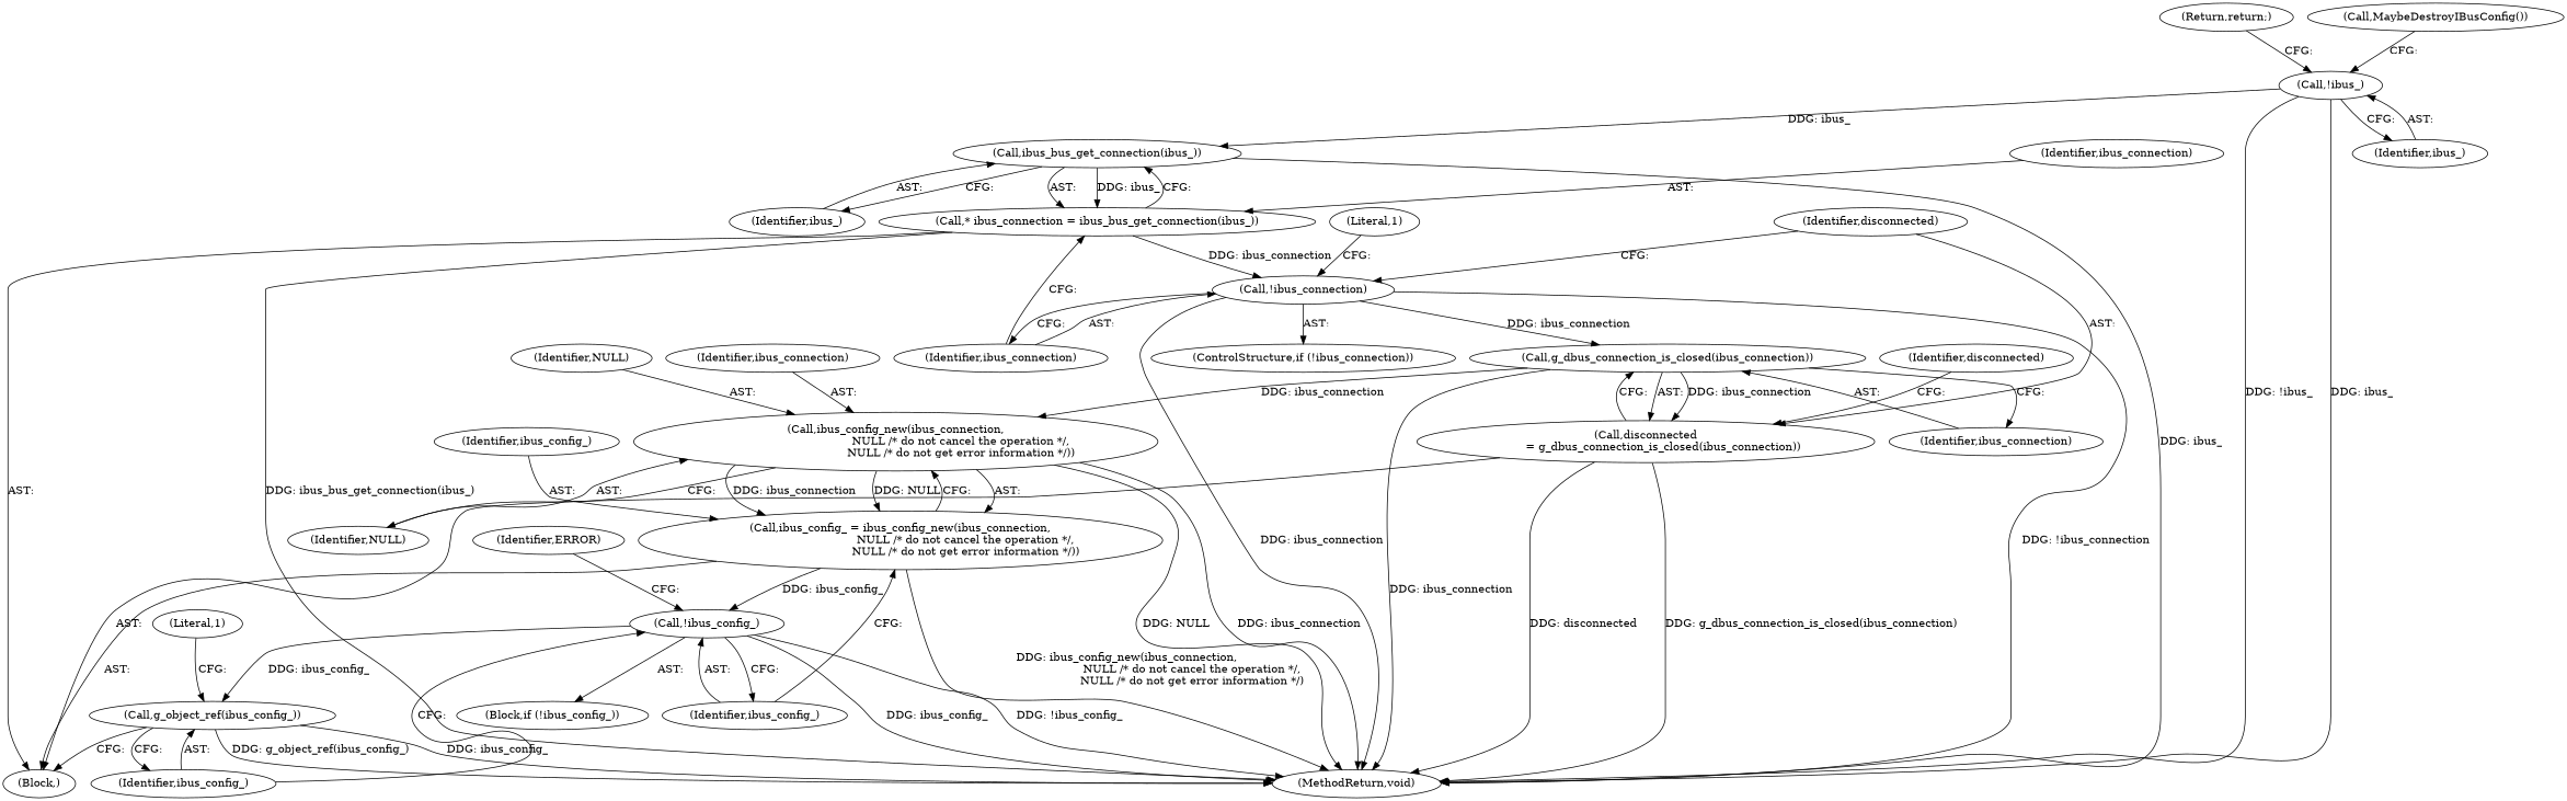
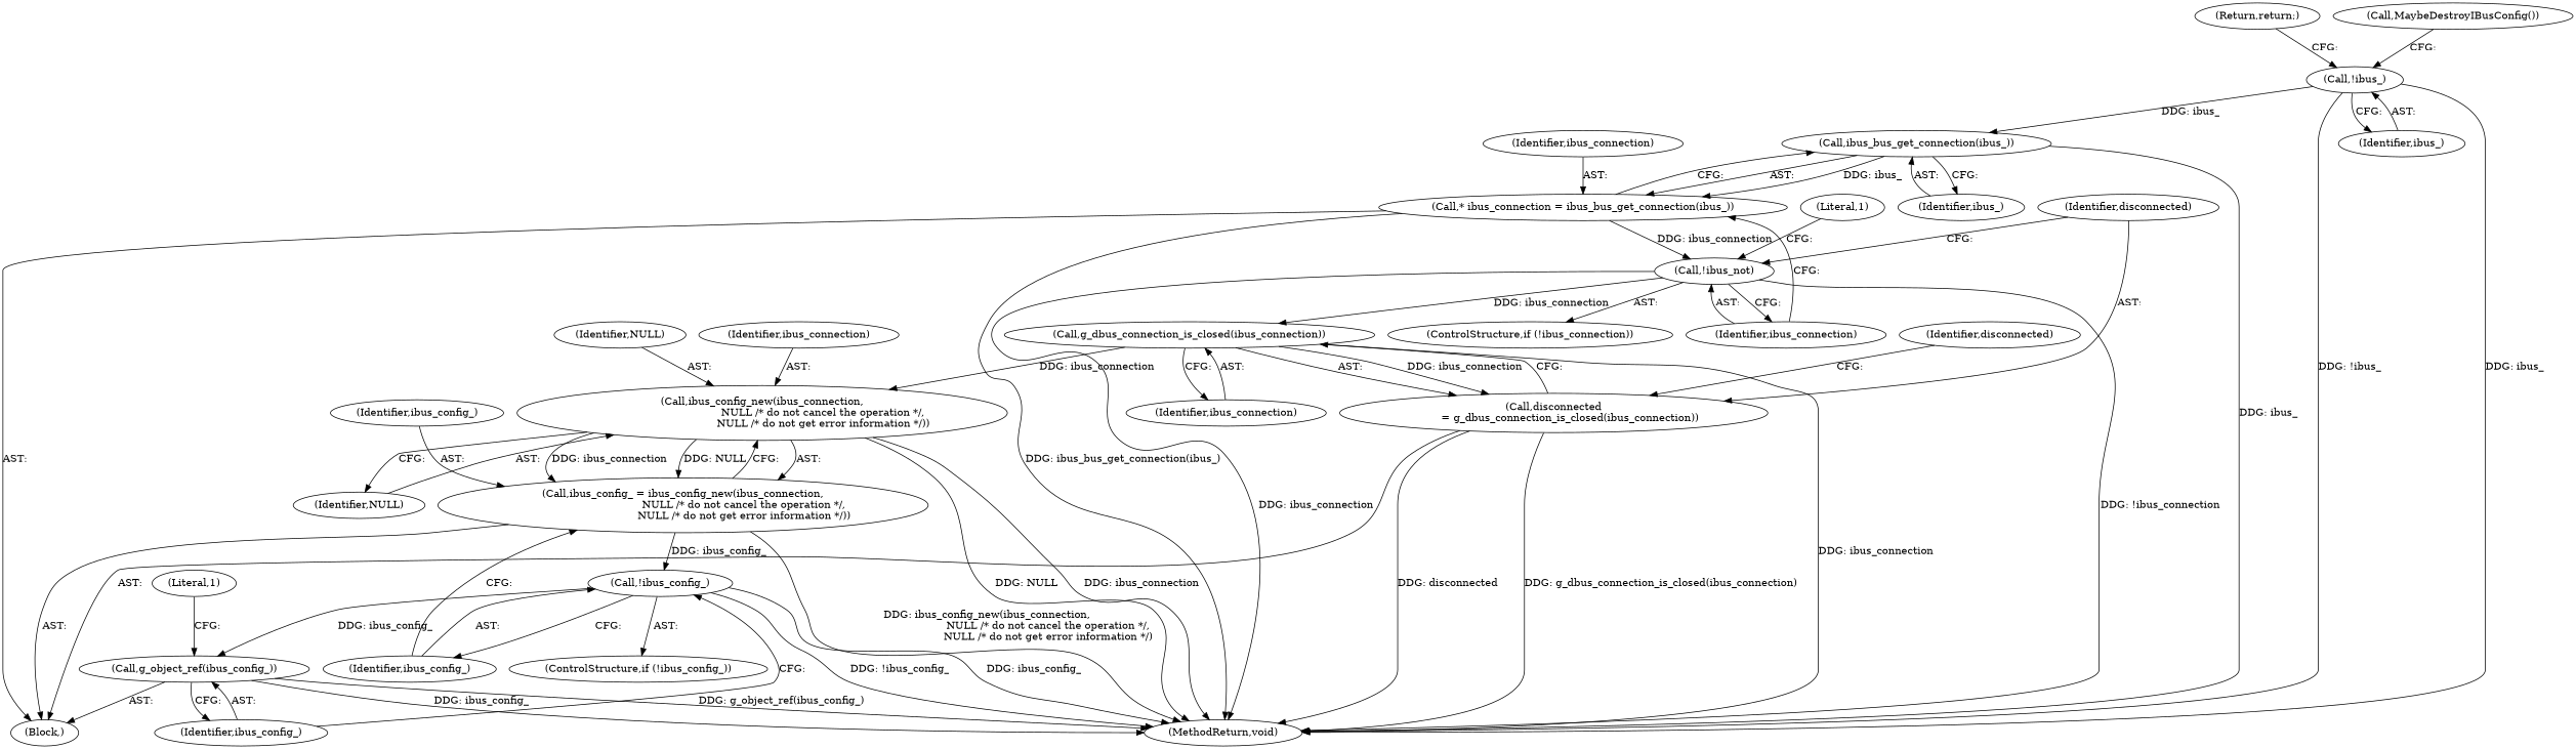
  digraph {
    n1 [label="(Call,ibus_bus_get_connection(ibus_))"]
    n2 [label="(Call,* ibus_connection = ibus_bus_get_connection(ibus_))"]
    n3 [label="(Identifier,ibus_)"]
    n4 [label="(MethodReturn,void)"]
-   n5 [label="(Call,!ibus_connection)"]
+   n5 [label="(Call,!ibus_not)"]
    n6 [label="(Block,)"]
    n7 [label="(Call,!ibus_)"]
    n8 [label="(Identifier,ibus_)"]
    n9 [label="(Call,g_dbus_connection_is_closed(ibus_connection))"]
    n10 [label="(ControlStructure,if (!ibus_connection))"]
    n11 [label="(Identifier,ibus_connection)"]
    n12 [label="(Call,disconnected\n          = g_dbus_connection_is_closed(ibus_connection))"]
    n13 [label="(Call,ibus_config_new(ibus_connection,\n                                     NULL /* do not cancel the operation */,\n                                     NULL /* do not get error information */))"]
    n14 [label="(Identifier,ibus_connection)"]
    n15 [label="(Call,ibus_config_ = ibus_config_new(ibus_connection,\n                                     NULL /* do not cancel the operation */,\n                                     NULL /* do not get error information */))"]
    n16 [label="(Identifier,NULL)"]
    n17 [label="(Call,!ibus_config_)"]
    n18 [label="(Call,g_object_ref(ibus_config_))"]
    n19 [label="(Identifier,ibus_config_)"]
-   n20 [label="(Block,if (!ibus_config_))"]
+   n20 [label="(ControlStructure,if (!ibus_config_))"]
    n21 [label="(Identifier,ibus_config_)"]
    n22 [label="(Identifier,ibus_connection)"]
    n23 [label="(Literal,1)"]
    n24 [label="(Literal,1)"]
-   n25 [label="(Identifier,ERROR)"]
    n26 [label="(Return,return;)"]
    n27 [label="(Identifier,ibus_config_)"]
    n28 [label="(Identifier,ibus_connection)"]
    n29 [label="(Identifier,NULL)"]
    n30 [label="(Call,MaybeDestroyIBusConfig())"]
    n31 [label="(Identifier,disconnected)"]
    n32 [label="(Identifier,disconnected)"]
    n1 -> n2 [label="AST: "]
    n1 -> n2 [label="DDG: ibus_"]
    n1 -> n3 [label="CFG: "]
    n1 -> n4 [label="DDG: ibus_"]
    n2 -> n1 [label="CFG: "]
    n2 -> n4 [label="DDG: ibus_bus_get_connection(ibus_)"]
    n2 -> n5 [label="DDG: ibus_connection"]
    n2 -> n6 [label="AST: "]
    n3 -> n1 [label="AST: "]
    n5 -> n4 [label="DDG: !ibus_connection"]
    n5 -> n4 [label="DDG: ibus_connection"]
    n5 -> n9 [label="DDG: ibus_connection"]
    n5 -> n10 [label="AST: "]
    n5 -> n11 [label="CFG: "]
    n7 -> n1 [label="DDG: ibus_"]
    n7 -> n4 [label="DDG: !ibus_"]
    n7 -> n4 [label="DDG: ibus_"]
    n7 -> n8 [label="CFG: "]
    n8 -> n7 [label="AST: "]
    n9 -> n4 [label="DDG: ibus_connection"]
    n9 -> n12 [label="AST: "]
    n9 -> n12 [label="DDG: ibus_connection"]
    n9 -> n13 [label="DDG: ibus_connection"]
    n9 -> n14 [label="CFG: "]
    n11 -> n2 [label="CFG: "]
    n11 -> n5 [label="AST: "]
    n12 -> n4 [label="DDG: disconnected"]
    n12 -> n4 [label="DDG: g_dbus_connection_is_closed(ibus_connection)"]
    n12 -> n6 [label="AST: "]
    n12 -> n9 [label="CFG: "]
    n13 -> n4 [label="DDG: NULL"]
    n13 -> n4 [label="DDG: ibus_connection"]
    n13 -> n15 [label="AST: "]
    n13 -> n15 [label="DDG: ibus_connection"]
    n13 -> n15 [label="DDG: NULL"]
    n13 -> n16 [label="CFG: "]
    n14 -> n9 [label="AST: "]
    n15 -> n4 [label="DDG: ibus_config_new(ibus_connection,\n                                     NULL /* do not cancel the operation */,\n                                     NULL /* do not get error information */)"]
    n15 -> n6 [label="AST: "]
    n15 -> n13 [label="CFG: "]
    n15 -> n17 [label="DDG: ibus_config_"]
    n16 -> n13 [label="AST: "]
    n17 -> n4 [label="DDG: ibus_config_"]
    n17 -> n4 [label="DDG: !ibus_config_"]
    n17 -> n18 [label="DDG: ibus_config_"]
    n17 -> n19 [label="CFG: "]
    n17 -> n20 [label="AST: "]
    n18 -> n4 [label="DDG: g_object_ref(ibus_config_)"]
    n18 -> n4 [label="DDG: ibus_config_"]
-   n18 -> n6 [label="CFG: "]
+   n18 -> n6 [label="AST: "]
    n18 -> n21 [label="CFG: "]
    n19 -> n15 [label="CFG: "]
    n19 -> n17 [label="AST: "]
    n21 -> n17 [label="CFG: "]
    n21 -> n18 [label="AST: "]
    n22 -> n2 [label="AST: "]
    n23 -> n5 [label="CFG: "]
    n24 -> n18 [label="CFG: "]
-   n25 -> n17 [label="CFG: "]
    n26 -> n7 [label="CFG: "]
    n27 -> n15 [label="AST: "]
    n28 -> n13 [label="AST: "]
    n29 -> n13 [label="AST: "]
    n30 -> n7 [label="CFG: "]
    n31 -> n5 [label="CFG: "]
    n31 -> n12 [label="AST: "]
    n32 -> n12 [label="CFG: "]
  }
